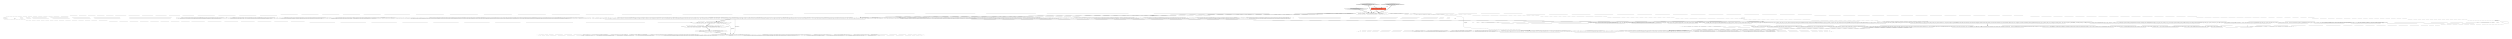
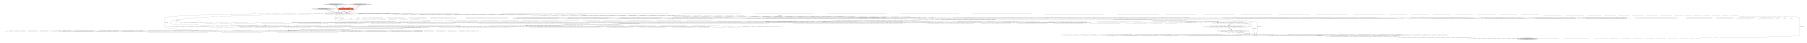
  digraph {
    fontname="Open Sans"
    node [fillcolor=white fontname="Open Sans" shape=ellipse style=filled]
    edge [fontname="Open Sans" style=bold]
    n1 [label="rightPanel.setLayoutData(new GridData(GridData.VERTICAL_ALIGN_BEGINNING))@@@35@@@['0', '0', '1']"]
    n2 [label="rightPanel.setLayout(new GridLayout(1,false))@@@36@@@['0', '0', '1']"]
    n3 [label="{Composite assistGroup = UIUtils.createControlGroup(rightPanel,SQLEditorMessages.pref_page_sql_format_group_search,1,GridData.FILL_HORIZONTAL | GridData.VERTICAL_ALIGN_BEGINNING,0)csMatchContains = UIUtils.createCheckbox(assistGroup,SQLEditorMessages.pref_page_sql_completion_label_match_contains,SQLEditorMessages.pref_page_sql_completion_label_match_contains_tip,false,2)csUseGlobalSearch = UIUtils.createCheckbox(assistGroup,SQLEditorMessages.pref_page_sql_completion_label_use_global_search,SQLEditorMessages.pref_page_sql_completion_label_use_global_search_tip,false,2)csShowColumnProcedures = UIUtils.createCheckbox(assistGroup,SQLEditorMessages.pref_page_sql_completion_label_show_column_procedures,SQLEditorMessages.pref_page_sql_completion_label_show_column_procedures_tip,false,2)}@@@37@@@['0', '0', '1']"]
    n4 [label="Composite composite = UIUtils.createPlaceholder(parent,2,5)@@@3@@@['1', '1', '1']"]
    n5 [label="{Composite scriptsGroup = UIUtils.createControlGroup(composite,SQLEditorMessages.pref_page_sql_editor_group_scripts,2,GridData.FILL_HORIZONTAL,0){UIUtils.createControlLabel(scriptsGroup,SQLEditorMessages.pref_page_sql_editor_label_commit_type)commitTypeCombo = new Combo(scriptsGroup,SWT.BORDER | SWT.DROP_DOWN | SWT.READ_ONLY)commitTypeCombo.add(SQLEditorMessages.pref_page_sql_editor_combo_item_script_end,SQLScriptCommitType.AT_END.ordinal())commitTypeCombo.add(SQLEditorMessages.pref_page_sql_editor_combo_item_each_line_autocommit,SQLScriptCommitType.AUTOCOMMIT.ordinal())commitTypeCombo.add(SQLEditorMessages.pref_page_sql_editor_combo_item_each_spec_line,SQLScriptCommitType.NLINES.ordinal())commitTypeCombo.add(SQLEditorMessages.pref_page_sql_editor_combo_item_no_commit,SQLScriptCommitType.NO_COMMIT.ordinal())}{UIUtils.createControlLabel(scriptsGroup,SQLEditorMessages.pref_page_sql_editor_label_commit_after_line)commitLinesText = new Spinner(scriptsGroup,SWT.BORDER)commitLinesText.setSelection(0)commitLinesText.setDigits(0)commitLinesText.setIncrement(1)commitLinesText.setMinimum(1)commitLinesText.setMaximum(1024 * 1024)}{UIUtils.createControlLabel(scriptsGroup,SQLEditorMessages.pref_page_sql_editor_label_error_handling)errorHandlingCombo = new Combo(scriptsGroup,SWT.BORDER | SWT.DROP_DOWN | SWT.READ_ONLY)errorHandlingCombo.add(SQLEditorMessages.pref_page_sql_editor_combo_item_stop_rollback,SQLScriptErrorHandling.STOP_ROLLBACK.ordinal())errorHandlingCombo.add(SQLEditorMessages.pref_page_sql_editor_combo_item_stop_commit,SQLScriptErrorHandling.STOP_COMMIT.ordinal())errorHandlingCombo.add(SQLEditorMessages.pref_page_sql_editor_combo_item_ignore,SQLScriptErrorHandling.IGNORE.ordinal())}fetchResultSetsCheck = UIUtils.createCheckbox(scriptsGroup,SQLEditorMessages.pref_page_sql_editor_checkbox_fetch_resultsets,null,false,2)resetCursorCheck = UIUtils.createCheckbox(scriptsGroup,SQLEditorMessages.pref_page_sql_editor_checkbox_reset_cursor,null,false,2)maxEditorCheck = UIUtils.createCheckbox(scriptsGroup,SQLEditorMessages.pref_page_sql_editor_checkbox_max_editor_on_script_exec,null,false,2)}@@@21@@@['1', '1', '0']"]
    n6 [label="Composite rightPanel = new Composite(composite,SWT.NONE)@@@34@@@['0', '0', '1']"]
    n7 [label="{Composite delimGroup = UIUtils.createControlGroup(composite,SQLEditorMessages.pref_page_sql_editor_group_delimiters,2,GridData.FILL_HORIZONTAL | GridData.VERTICAL_ALIGN_BEGINNING,0)statementDelimiterText = UIUtils.createLabelText(delimGroup,SQLEditorMessages.pref_page_sql_editor_text_statement_delimiter,\"\",SWT.BORDER,new GridData(32,SWT.DEFAULT))ignoreNativeDelimiter = UIUtils.createCheckbox(delimGroup,SQLEditorMessages.pref_page_sql_editor_checkbox_ignore_native_delimiter,SQLEditorMessages.pref_page_sql_editor_checkbox_ignore_native_delimiter_tip,false,2)blankLineDelimiter = UIUtils.createCheckbox(delimGroup,SQLEditorMessages.pref_page_sql_editor_checkbox_blank_line_delimiter,SQLEditorMessages.pref_page_sql_editor_checkbox_blank_line_delimiter_tip,false,2)removeTrailingDelimiter = UIUtils.createCheckbox(delimGroup,SQLEditorMessages.pref_page_sql_editor_checkbox_remove_trailing_delimiter,SQLEditorMessages.pref_page_sql_editor_checkbox_remove_trailing_delimiter_tip,false,2)}@@@62@@@['1', '1', '0']"]
    n8 [label="{Composite paramsGroup = UIUtils.createControlGroup(composite,SQLEditorMessages.pref_page_sql_editor_group_parameters,2,GridData.FILL_HORIZONTAL,0)enableSQLParameters = UIUtils.createCheckbox(paramsGroup,SQLEditorMessages.pref_page_sql_editor_checkbox_enable_sql_parameters,null,false,2)enableSQLAnonymousParameters = UIUtils.createCheckbox(paramsGroup,SQLEditorMessages.pref_page_sql_editor_checkbox_enable_sql_anonymous_parameters,null,false,2)anonymousParameterMarkText = UIUtils.createLabelText(paramsGroup,SQLEditorMessages.pref_page_sql_editor_text_anonymous_parameter_mark,\"\",SWT.BORDER,new GridData(32,SWT.DEFAULT))anonymousParameterMarkText.setTextLimit(1)namedParameterPrefixText = UIUtils.createLabelText(paramsGroup,SQLEditorMessages.pref_page_sql_editor_text_named_parameter_prefix,\"\",SWT.BORDER,new GridData(32,SWT.DEFAULT))namedParameterPrefixText.setTextLimit(1)enableParametersInDDL = UIUtils.createCheckbox(paramsGroup,SQLEditorMessages.pref_page_sql_editor_enable_parameters_in_ddl,SQLEditorMessages.pref_page_sql_editor_enable_parameters_in_ddl_tip,false,2)enableVariables = UIUtils.createCheckbox(paramsGroup,SQLEditorMessages.pref_page_sql_editor_enable_variables,SQLEditorMessages.pref_page_sql_editor_enable_variables_tip,false,2)}@@@51@@@['1', '1', '0']"]
    n9 [label="{Composite assistGroup = UIUtils.createControlGroup(composite,SQLEditorMessages.pref_page_sql_completion_group_sql_assistant,2,GridData.VERTICAL_ALIGN_BEGINNING,0)csAutoActivationCheck = UIUtils.createCheckbox(assistGroup,SQLEditorMessages.pref_page_sql_completion_label_enable_auto_activation,SQLEditorMessages.pref_page_sql_completion_label_enable_auto_activation_tip,false,2)UIUtils.createControlLabel(assistGroup,SQLEditorMessages.pref_page_sql_completion_label_auto_activation_delay + UIMessages.label_ms)csAutoActivationDelaySpinner = new Spinner(assistGroup,SWT.BORDER)csAutoActivationDelaySpinner.setSelection(0)csAutoActivationDelaySpinner.setDigits(0)csAutoActivationDelaySpinner.setIncrement(50)csAutoActivationDelaySpinner.setMinimum(0)csAutoActivationDelaySpinner.setMaximum(1000000)csAutoActivationDelaySpinner.setToolTipText(SQLEditorMessages.pref_page_sql_completion_label_set_auto_activation_delay_tip)csAutoActivateOnKeystroke = UIUtils.createCheckbox(assistGroup,SQLEditorMessages.pref_page_sql_completion_label_activate_on_typing,SQLEditorMessages.pref_page_sql_completion_label_activate_on_typing_tip,false,2)csAutoInsertCheck = UIUtils.createCheckbox(assistGroup,SQLEditorMessages.pref_page_sql_completion_label_auto_insert_proposal,SQLEditorMessages.pref_page_sql_completion_label_auto_insert_proposal_tip,false,2)UIUtils.createControlLabel(assistGroup,SQLEditorMessages.pref_page_sql_completion_label_insert_case)csInsertCase = new Combo(assistGroup,SWT.BORDER | SWT.DROP_DOWN | SWT.READ_ONLY)csInsertCase.add(SQLEditorMessages.pref_page_sql_insert_case_default)csInsertCase.add(SQLEditorMessages.pref_page_sql_insert_case_upper_case)csInsertCase.add(SQLEditorMessages.pref_page_sql_insert_case_lower_case)csReplaceWordAfter = UIUtils.createCheckbox(assistGroup,SQLEditorMessages.pref_page_sql_completion_label_replace_word_after,SQLEditorMessages.pref_page_sql_completion_label_replace_word_after_tip,false,2)csHideDuplicates = UIUtils.createCheckbox(assistGroup,SQLEditorMessages.pref_page_sql_completion_label_hide_duplicate_names,null,false,2)csShortName = UIUtils.createCheckbox(assistGroup,SQLEditorMessages.pref_page_sql_completion_label_use_short_names,null,false,2)csLongName = UIUtils.createCheckbox(assistGroup,SQLEditorMessages.pref_page_sql_completion_label_use_long_names,null,false,2)csInsertSpace = UIUtils.createCheckbox(assistGroup,SQLEditorMessages.pref_page_sql_completion_label_insert_space,null,false,2)csSortAlphabetically = UIUtils.createCheckbox(assistGroup,SQLEditorMessages.pref_page_sql_completion_label_sort_alphabetically,null,false,2)csShowServerHelpTopics = UIUtils.createCheckbox(assistGroup,SQLEditorMessages.pref_page_sql_completion_label_show_server_help_topics,SQLEditorMessages.pref_page_sql_completion_label_show_server_help_topics_tip,false,2)csInsertTableAlias = UIUtils.createLabelCombo(assistGroup,SQLEditorMessages.pref_page_sql_completion_label_insert_table_alias,SWT.READ_ONLY | SWT.DROP_DOWN)for (SQLTableAliasInsertMode mode : SQLTableAliasInsertMode.values()){csInsertTableAlias.add(mode.getText())}}@@@4@@@['1', '1', '1']"]
+   n10 [fillcolor=lightgray label="return composite@@@43@@@['0', '0', '1']"]
    n11 [fillcolor=lightgray label="createPreferenceContent['0', '0', '1']" shape=diamond]
    n12 [fillcolor=tomato label="Composite parent@@@2@@@['1', '1', '1']" shape=box]
    n13 [fillcolor=lightgray label="createPreferenceContent['0', '1', '0']" shape=diamond]
    n14 [fillcolor=lightgray label="createPreferenceContent['1', '0', '0']" shape=diamond]
    n1 -> n2
    n2 -> n3
+   n3 -> n10
    n4 -> n5 [label=composite style=solid]
    n4 -> n6 [label=composite style=solid]
    n4 -> n7 [label=composite style=solid]
    n4 -> n8 [label=composite style=solid]
    n4 -> n9
    n4 -> n9 [label=composite style=solid]
+   n4 -> n10 [label=composite style=solid]
    n5 -> n8
    n6 -> n1
    n6 -> n3 [label=rightPanel style=solid]
    n8 -> n7
    n9 -> n3 [label=assistGroup style=solid]
    n9 -> n5
    n9 -> n6
    n11 -> n4
    n12 -> n4 [label=parent style=solid]
    n13 -> n4
    n13 -> n12 [label=true style=dotted]
    n14 -> n4
    n14 -> n12 [label=true style=dotted]
  }
